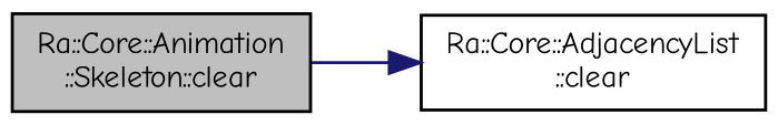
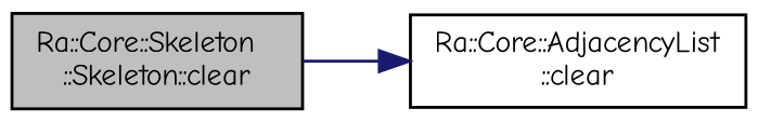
  digraph {
    rankdir=LR
    fontname="Comic Neue"
    node [color=black fontname="Comic Neue" fontsize=10 shape=record style=filled]
-   n1 [fillcolor=grey75 fontcolor=black height=0.2 label="Ra::Core::Animation\l::Skeleton::clear" width=0.4]
+   n1 [fillcolor=grey75 fontcolor=black height=0.2 label="Ra::Core::Skeleton\l::Skeleton::clear" width=0.4]
    n2 [fillcolor=white height=0.2 label="Ra::Core::AdjacencyList\l::clear" width=0.4]
    n1 -> n2 [color=midnightblue fontname="Comic Neue" fontsize=10 labelfontname=Helvetica labelfontsize=10 style=solid]
  }
